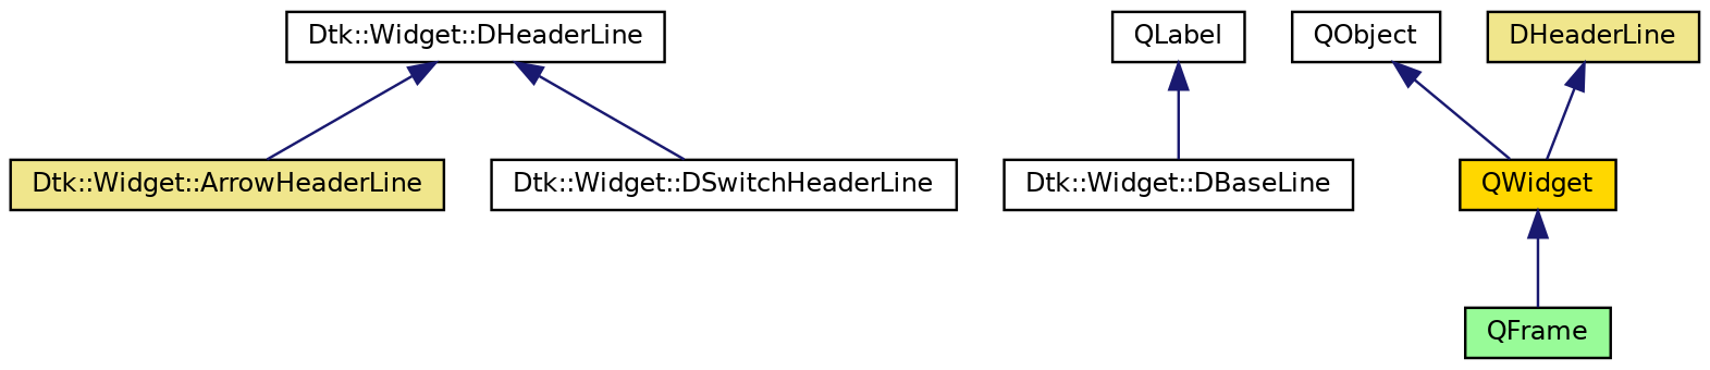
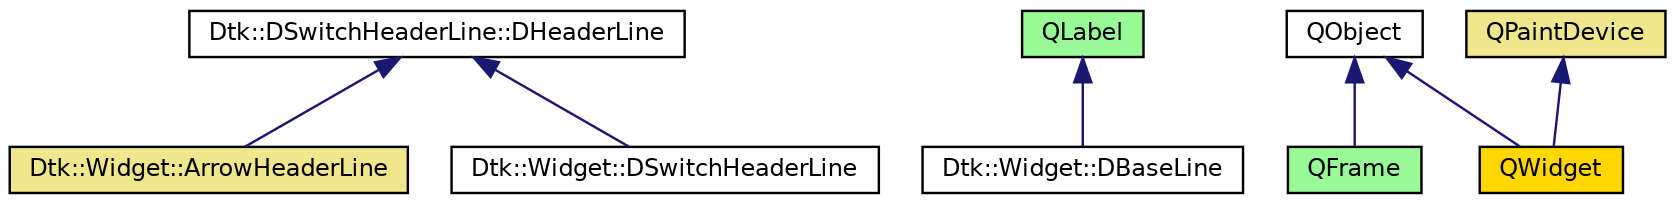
  digraph {
    node [color=black fillcolor=white fontname=Helvetica fontsize=10 shape=record style=filled]
    edge [color=midnightblue dir=back fontname=Helvetica fontsize=10 labelfontname=Helvetica labelfontsize=10 style=solid]
-   n1 [fontcolor=black height=0.2 label="Dtk::Widget::DHeaderLine" width=0.4]
+   n1 [fontcolor=black height=0.2 label="Dtk::DSwitchHeaderLine::DHeaderLine" width=0.4]
    n2 [fillcolor=khaki height=0.2 label="Dtk::Widget::ArrowHeaderLine" width=0.4]
    n3 [height=0.2 label="Dtk::Widget::DSwitchHeaderLine" width=0.4]
    n4 [height=0.2 label="Dtk::Widget::DBaseLine" width=0.4]
-   n5 [height=0.2 label=QLabel width=0.4]
+   n5 [fillcolor=palegreen height=0.2 label=QLabel width=0.4]
    n6 [fillcolor=palegreen height=0.2 label=QFrame width=0.4]
    n7 [fillcolor=gold height=0.2 label=QWidget width=0.4]
    n8 [height=0.2 label=QObject width=0.4]
-   n9 [fillcolor=khaki height=0.2 label=DHeaderLine width=0.4]
+   n9 [fillcolor=khaki height=0.2 label=QPaintDevice width=0.4]
    n1 -> n2
    n1 -> n3
    n5 -> n4
-   n7 -> n6
+   n8 -> n6
    n8 -> n7
    n9 -> n7
  }
